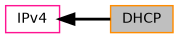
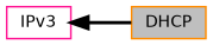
  digraph {
    rankdir=LR
    node [fontname=Helvetica fontsize=10 shape=box style=filled]
    n1 [color=darkorange fillcolor=grey75 fontcolor=black height=0.2 label=DHCP width=0.4]
-   n2 [color=deeppink fillcolor=white height=0.2 label=IPv4 width=0.4]
+   n2 [color=deeppink fillcolor=white height=0.2 label=IPv3 width=0.4]
    n2 -> n1 [dir=back fontname=Helvetica fontsize=10 labelfontname=Helvetica labelfontsize=10 shape=plaintext style=bold]
  }
